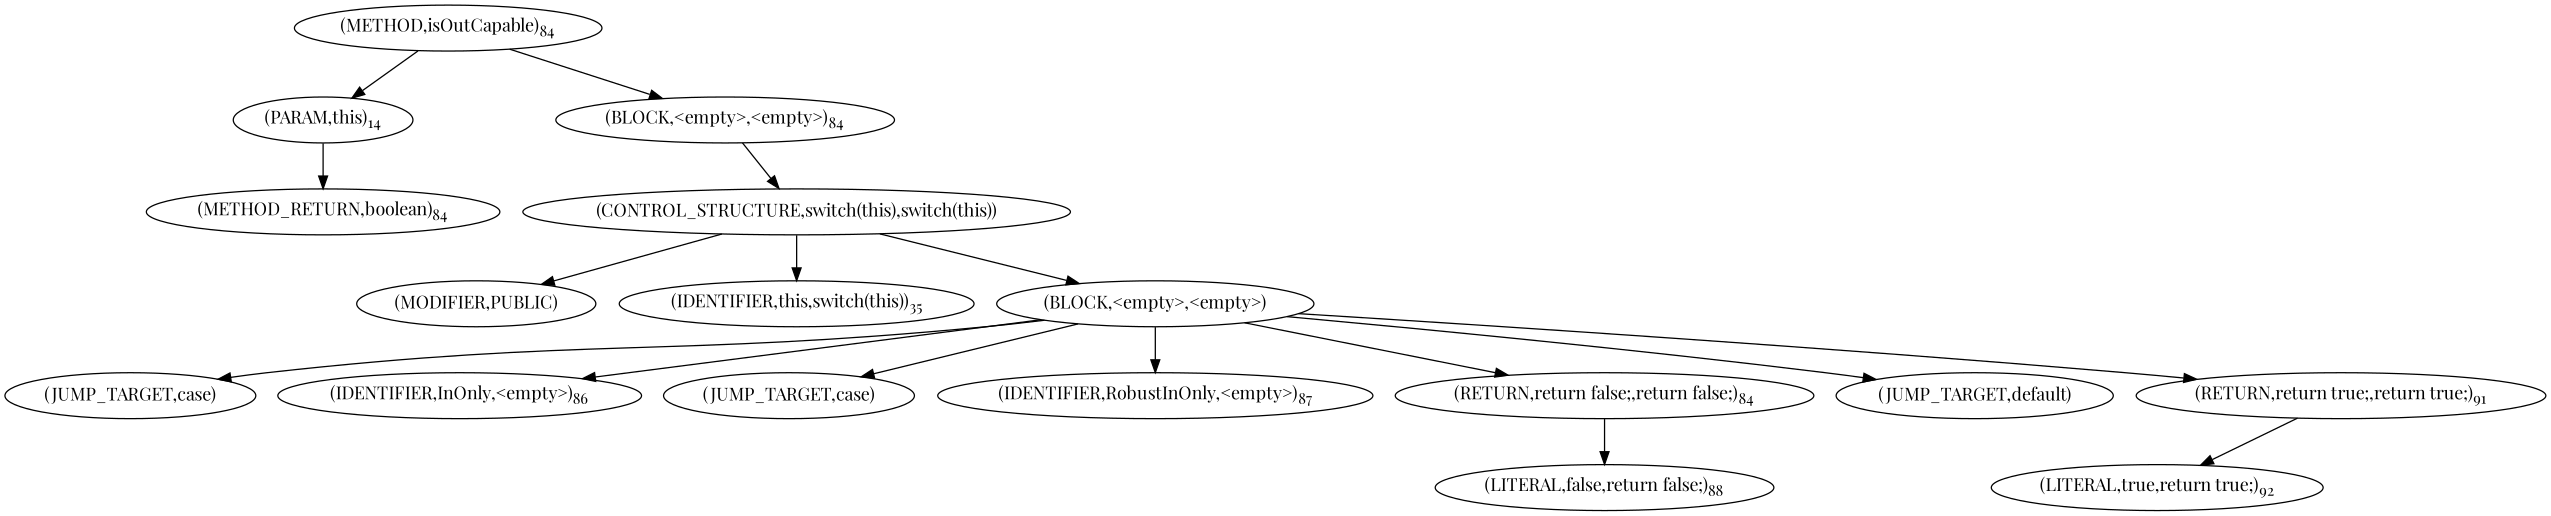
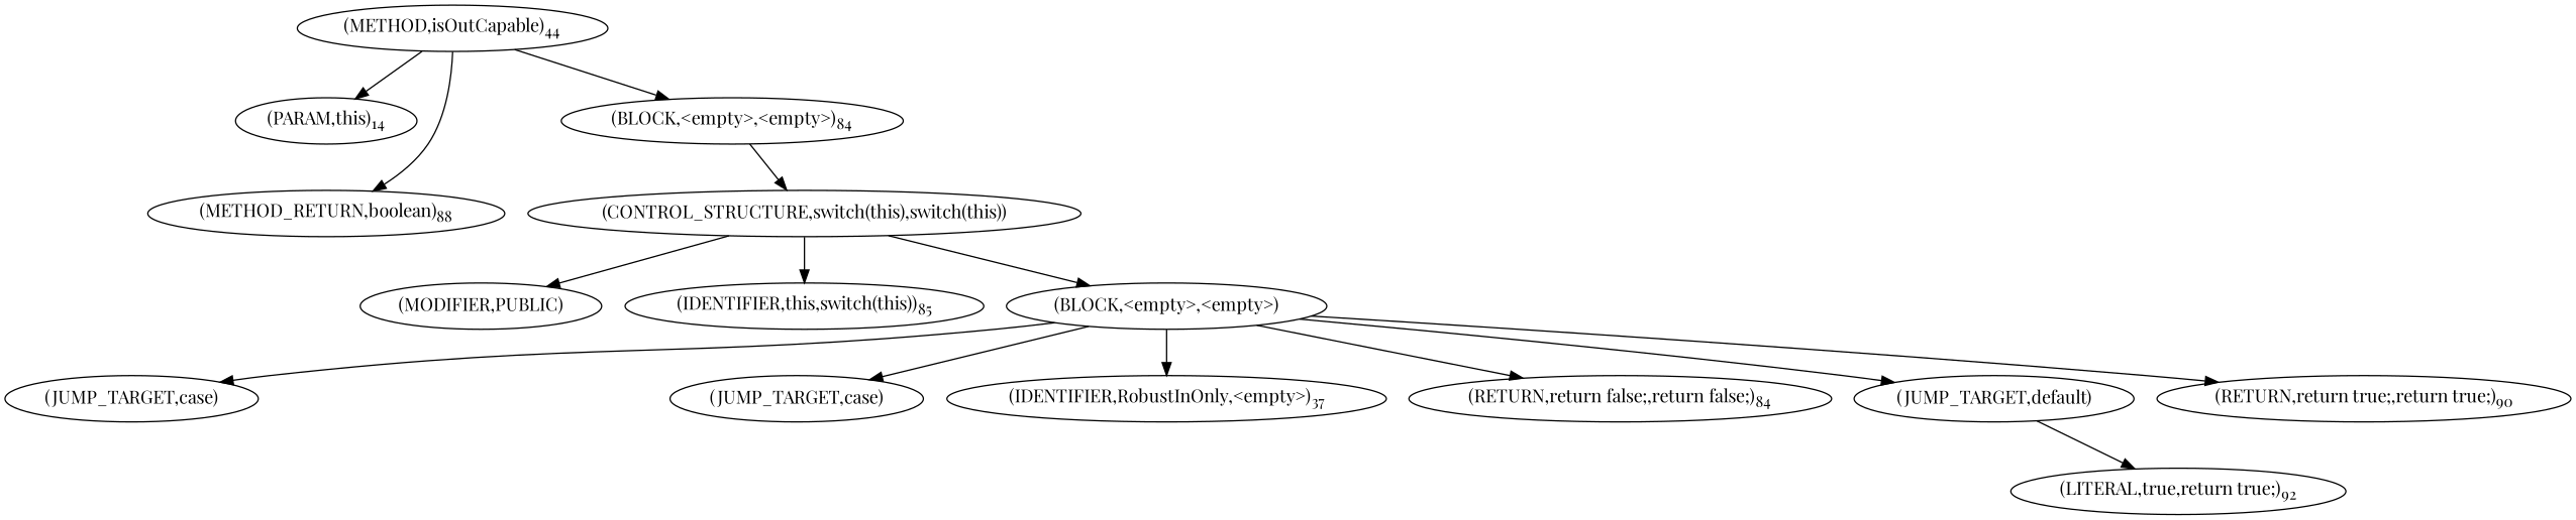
  digraph {
    fontname="Playfair Display"
    node [fontname="Playfair Display"]
    edge [fontname="Playfair Display"]
-   n1 [label=<(METHOD,isOutCapable)<SUB>84</SUB>>]
+   n1 [label=<(METHOD,isOutCapable)<SUB>44</SUB>>]
    n2 [label=<(PARAM,this)<SUB>14</SUB>>]
    n3 [label=<(BLOCK,&lt;empty&gt;,&lt;empty&gt;)<SUB>84</SUB>>]
-   n4 [label=<(METHOD_RETURN,boolean)<SUB>84</SUB>>]
+   n4 [label=<(METHOD_RETURN,boolean)<SUB>88</SUB>>]
    n5 [label=<(CONTROL_STRUCTURE,switch(this),switch(this))>]
    n6 [label=<(MODIFIER,PUBLIC)>]
-   n7 [label=<(IDENTIFIER,this,switch(this))<SUB>35</SUB>>]
+   n7 [label=<(IDENTIFIER,this,switch(this))<SUB>85</SUB>>]
    n8 [label=<(BLOCK,&lt;empty&gt;,&lt;empty&gt;)>]
    n9 [label=<(JUMP_TARGET,case)>]
-   n10 [label=<(IDENTIFIER,InOnly,&lt;empty&gt;)<SUB>86</SUB>>]
    n11 [label=<(JUMP_TARGET,case)>]
-   n12 [label=<(IDENTIFIER,RobustInOnly,&lt;empty&gt;)<SUB>87</SUB>>]
+   n12 [label=<(IDENTIFIER,RobustInOnly,&lt;empty&gt;)<SUB>37</SUB>>]
    n13 [label=<(RETURN,return false;,return false;)<SUB>84</SUB>>]
    n14 [label=<(JUMP_TARGET,default)>]
-   n15 [label=<(RETURN,return true;,return true;)<SUB>91</SUB>>]
-   n16 [label=<(LITERAL,false,return false;)<SUB>88</SUB>>]
+   n15 [label=<(RETURN,return true;,return true;)<SUB>90</SUB>>]
    n17 [label=<(LITERAL,true,return true;)<SUB>92</SUB>>]
    n1 -> n2
    n1 -> n3
-   n2 -> n4
+   n1 -> n4
    n3 -> n5
    n5 -> n6
    n5 -> n7
    n5 -> n8
    n8 -> n9
-   n8 -> n10
    n8 -> n11
    n8 -> n12
    n8 -> n13
    n8 -> n14
    n8 -> n15
-   n13 -> n16
-   n15 -> n17
+   n14 -> n17
  }
